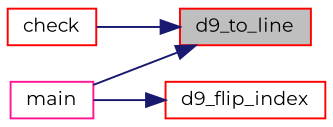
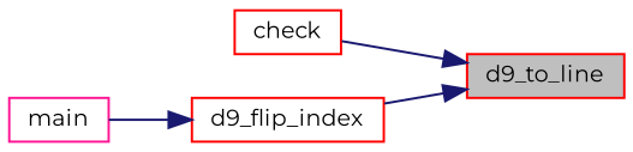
  digraph {
    fontname=Montserrat
    rankdir=RL
    node [color=red fontname=Montserrat fontsize=10 shape=record]
    edge [color=midnightblue dir=back fontname=Montserrat fontsize=10 labelfontname=FreeSans labelfontsize=10 style=solid]
    n1 [fillcolor=grey75 fontcolor=black height=0.2 label=d9_to_line style=filled width=0.4]
    n2 [height=0.2 label=check width=0.4]
    n3 [height=0.2 label=d9_flip_index width=0.4]
    n4 [color=deeppink height=0.2 label=main width=0.4]
    n1 -> n2
-   n1 -> n4
+   n1 -> n3
    n3 -> n4
  }
